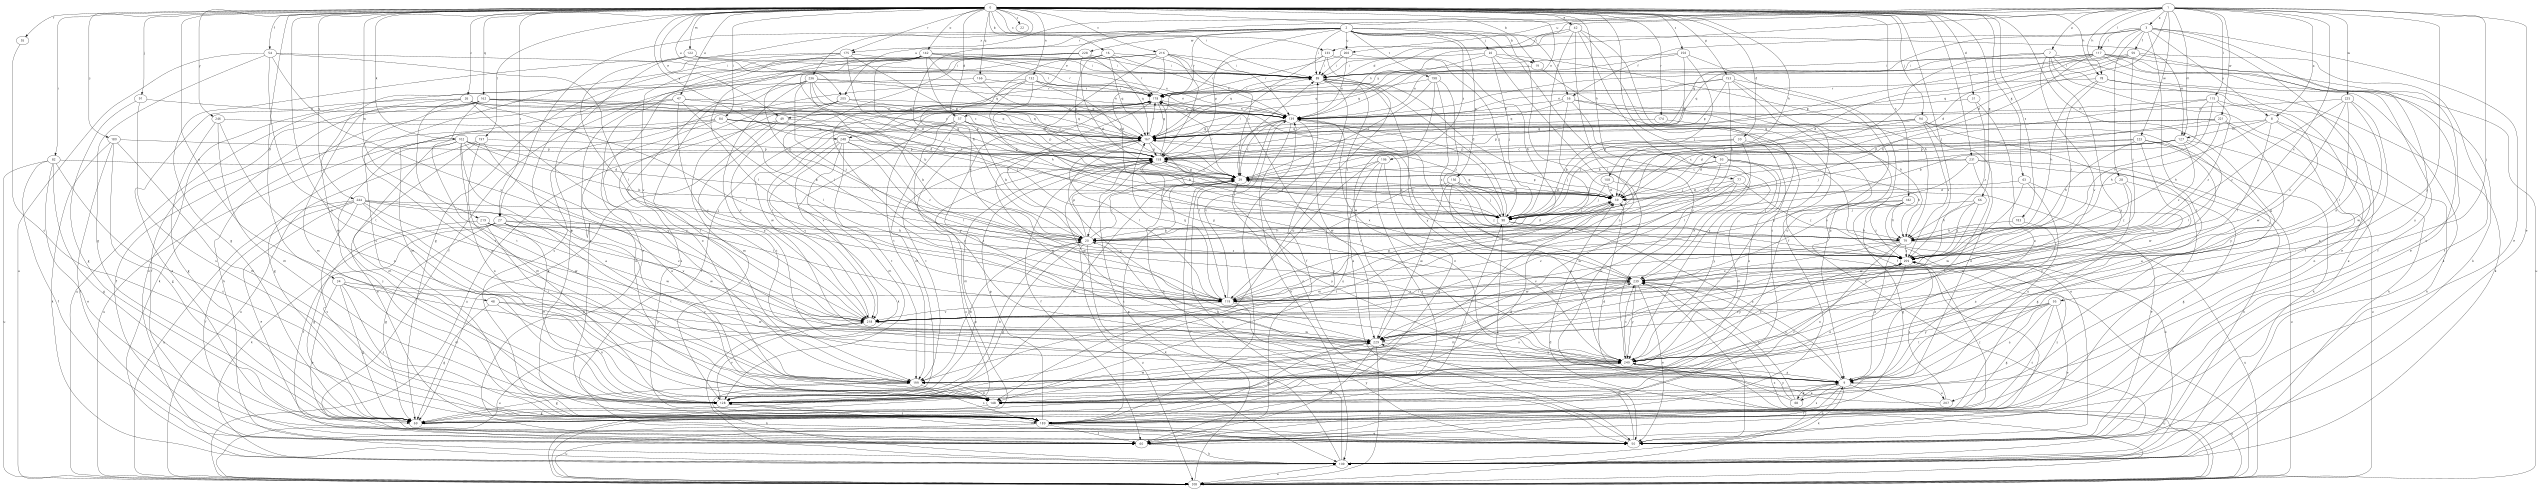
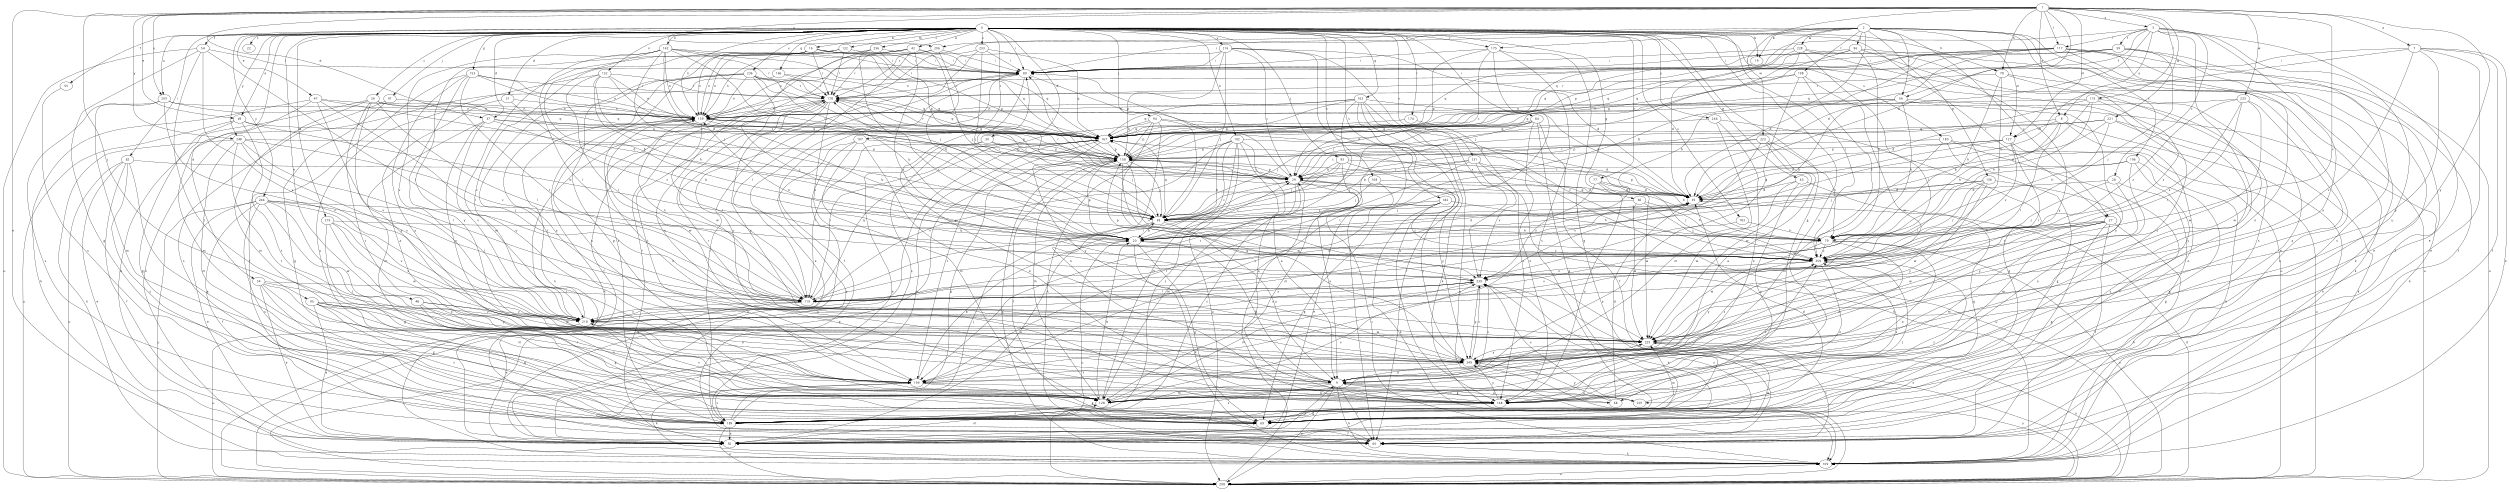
  strict digraph {
    fontname="Open Sans"
    node [fontname="Open Sans"]
    edge [fontname="Open Sans"]
    0
    16
    19
    22
    26
    27
    30
    31
    34
    37
    42
    47
    48
    49
    54
    55
    63
    66
    68
    77
    78
    82
    84
    89
    91
    93
    94
    102
    108
    122
    132
    139
    142
    148
    153
    162
    166
    174
    175
    180
    182
    183
    197
    205
    216
    219
    231
    233
    236
    244
    246
    248
    256
    259
    158
    178
    167
    128
    208
    50
    249
    199
    119
    60
    109
    79
    69
    229
    98
    9
    189
    20
    218
    239
    39
    29
    1
    3
    7
    8
    95
    115
    117
    127
    206
    221
    223
    225
    56
    28
    59
    207
    2
    96
    156
    n96 [label=196]
    198
    228
    0 -> 16 [label=b]
    0 -> 19 [label=b]
    0 -> 22 [label=c]
    0 -> 26 [label=c]
    0 -> 27 [label=c]
    0 -> 30 [label=d]
    0 -> 31 [label=d]
    0 -> 34 [label=d]
    0 -> 37 [label=d]
    0 -> 42 [label=e]
    0 -> 47 [label=e]
    0 -> 48 [label=e]
    0 -> 49 [label=e]
    0 -> 54 [label=f]
    0 -> 55 [label=f]
    0 -> 63 [label=g]
    0 -> 66 [label=g]
    0 -> 68 [label=g]
    0 -> 77 [label=h]
    0 -> 78 [label=h]
    0 -> 82 [label=i]
    0 -> 84 [label=i]
    0 -> 89 [label=i]
    0 -> 91 [label=j]
    0 -> 93 [label=j]
    0 -> 94 [label=j]
    0 -> 102 [label=k]
    0 -> 108 [label=k]
    0 -> 122 [label=m]
    0 -> 132 [label=n]
    0 -> 139 [label=n]
    0 -> 142 [label=o]
    0 -> 148 [label=o]
    0 -> 153 [label=p]
    0 -> 162 [label=q]
    0 -> 166 [label=q]
    0 -> 174 [label=r]
    0 -> 175 [label=r]
    0 -> 180 [label=s]
    0 -> 182 [label=s]
    0 -> 183 [label=s]
    0 -> 197 [label=t]
    0 -> 205 [label=u]
    0 -> 216 [label=v]
    0 -> 219 [label=w]
    0 -> 231 [label=x]
    0 -> 233 [label=x]
    0 -> 236 [label=x]
    0 -> 244 [label=y]
    0 -> 246 [label=y]
    0 -> 248 [label=y]
    0 -> 256 [label=z]
    0 -> 259 [label=z]
    16 -> 89 [label=i]
    16 -> 139 [label=n]
    16 -> 148 [label=o]
    16 -> 158 [label=p]
    16 -> 178 [label=r]
    16 -> 167 [label=q]
    16 -> 128 [label=m]
    19 -> 167 [label=q]
    19 -> 208 [label=u]
    26 -> 139 [label=n]
    26 -> 167 [label=q]
    26 -> 128 [label=m]
    26 -> 50 [label=e]
    26 -> 249 [label=y]
    26 -> 199 [label=t]
    26 -> 119 [label=l]
    27 -> 259 [label=z]
    27 -> 128 [label=m]
    27 -> 199 [label=t]
    27 -> 60 [label=f]
    27 -> 109 [label=k]
    27 -> 79 [label=h]
    27 -> 69 [label=g]
    27 -> 229 [label=w]
    30 -> 158 [label=p]
    30 -> 50 [label=e]
    30 -> 119 [label=l]
    30 -> 98 [label=j]
    31 -> 139 [label=n]
    31 -> 259 [label=z]
    31 -> 9 [label=a]
    34 -> 128 [label=m]
    34 -> 50 [label=e]
    34 -> 249 [label=y]
    34 -> 119 [label=l]
    34 -> 69 [label=g]
    34 -> 189 [label=s]
    37 -> 158 [label=p]
    37 -> 167 [label=q]
    37 -> 128 [label=m]
    37 -> 249 [label=y]
    37 -> 20 [label=b]
    37 -> 218 [label=v]
-   42 -> 233 [label=i]
+   42 -> 89 [label=i]
    42 -> 139 [label=n]
    42 -> 119 [label=l]
    42 -> 60 [label=f]
    42 -> 98 [label=j]
    42 -> 189 [label=s]
    42 -> 239 [label=x]
    47 -> 139 [label=n]
    47 -> 128 [label=m]
    47 -> 119 [label=l]
    47 -> 109 [label=k]
    47 -> 218 [label=v]
    47 -> 39 [label=d]
    48 -> 148 [label=o]
    48 -> 69 [label=g]
    48 -> 229 [label=w]
    48 -> 218 [label=v]
    49 -> 167 [label=q]
    49 -> 208 [label=u]
    49 -> 199 [label=t]
    49 -> 69 [label=g]
    49 -> 20 [label=b]
    54 -> 89 [label=i]
    54 -> 208 [label=u]
    54 -> 199 [label=t]
    54 -> 119 [label=l]
    54 -> 69 [label=g]
    54 -> 218 [label=v]
    55 -> 189 [label=s]
    63 -> 148 [label=o]
    63 -> 69 [label=g]
    63 -> 229 [label=w]
    63 -> 39 [label=d]
    66 -> 259 [label=z]
    66 -> 79 [label=h]
    66 -> 229 [label=w]
    66 -> 98 [label=j]
    68 -> 249 [label=y]
    68 -> 9 [label=a]
    68 -> 239 [label=x]
    68 -> 39 [label=d]
    77 -> 148 [label=o]
    77 -> 259 [label=z]
    77 -> 229 [label=w]
    77 -> 239 [label=x]
    77 -> 39 [label=d]
    78 -> 259 [label=z]
    78 -> 178 [label=r]
    78 -> 50 [label=e]
    78 -> 109 [label=k]
    78 -> 79 [label=h]
    82 -> 208 [label=u]
    82 -> 50 [label=e]
    82 -> 60 [label=f]
    82 -> 69 [label=g]
    82 -> 189 [label=s]
    82 -> 29 [label=c]
    84 -> 148 [label=o]
    84 -> 167 [label=q]
    84 -> 60 [label=f]
    84 -> 69 [label=g]
    84 -> 98 [label=j]
    84 -> 20 [label=b]
    84 -> 29 [label=c]
    89 -> 178 [label=r]
    89 -> 50 [label=e]
    89 -> 249 [label=y]
    89 -> 60 [label=f]
    89 -> 39 [label=d]
    91 -> 139 [label=n]
    91 -> 69 [label=g]
    91 -> 189 [label=s]
    93 -> 128 [label=m]
    93 -> 249 [label=y]
    93 -> 119 [label=l]
    93 -> 79 [label=h]
    93 -> 98 [label=j]
    93 -> 29 [label=b]
    94 -> 148 [label=o]
    94 -> 259 [label=z]
    94 -> 158 [label=p]
    94 -> 167 [label=q]
    94 -> 109 [label=k]
    94 -> 98 [label=j]
    94 -> 189 [label=s]
    102 -> 148 [label=o]
    102 -> 158 [label=p]
    102 -> 128 [label=m]
    102 -> 208 [label=u]
    102 -> 9 [label=a]
    102 -> 189 [label=s]
    102 -> 20 [label=b]
    102 -> 218 [label=v]
    102 -> 39 [label=d]
    108 -> 50 [label=e]
    108 -> 98 [label=j]
    108 -> 39 [label=d]
    122 -> 89 [label=i]
    122 -> 178 [label=r]
    122 -> 69 [label=g]
    122 -> 218 [label=v]
    132 -> 139 [label=n]
    132 -> 178 [label=r]
    132 -> 119 [label=l]
    132 -> 79 [label=h]
    132 -> 98 [label=j]
    132 -> 189 [label=s]
    132 -> 29 [label=c]
    139 -> 167 [label=q]
    139 -> 119 [label=l]
    139 -> 109 [label=k]
    139 -> 229 [label=w]
    139 -> 98 [label=j]
    139 -> 20 [label=b]
    139 -> 29 [label=c]
    142 -> 89 [label=i]
    142 -> 139 [label=n]
    142 -> 178 [label=r]
    142 -> 167 [label=q]
    142 -> 119 [label=l]
    142 -> 98 [label=j]
    142 -> 20 [label=b]
    142 -> 218 [label=v]
    142 -> 39 [label=d]
    142 -> 29 [label=c]
    148 -> 249 [label=y]
    148 -> 69 [label=g]
    153 -> 139 [label=n]
    153 -> 158 [label=p]
    153 -> 178 [label=r]
    153 -> 249 [label=y]
    153 -> 119 [label=l]
    153 -> 60 [label=f]
    153 -> 9 [label=a]
    162 -> 139 [label=n]
    162 -> 148 [label=o]
    162 -> 158 [label=p]
    162 -> 167 [label=q]
    162 -> 208 [label=u]
    162 -> 199 [label=t]
    162 -> 60 [label=f]
    162 -> 109 [label=k]
    162 -> 39 [label=d]
    166 -> 178 [label=r]
    166 -> 167 [label=q]
    166 -> 109 [label=k]
    174 -> 148 [label=o]
    174 -> 167 [label=q]
    175 -> 89 [label=i]
    175 -> 158 [label=p]
    175 -> 199 [label=t]
    175 -> 69 [label=g]
    175 -> 189 [label=s]
    175 -> 29 [label=c]
    180 -> 158 [label=p]
    180 -> 128 [label=m]
    180 -> 60 [label=f]
    180 -> 109 [label=k]
    180 -> 69 [label=g]
    182 -> 259 [label=z]
    182 -> 109 [label=k]
    182 -> 79 [label=h]
    182 -> 69 [label=g]
    182 -> 98 [label=j]
    182 -> 218 [label=v]
    183 -> 79 [label=h]
    183 -> 9 [label=a]
    197 -> 148 [label=o]
    197 -> 158 [label=p]
    197 -> 128 [label=m]
    197 -> 208 [label=u]
    197 -> 50 [label=e]
    205 -> 139 [label=n]
    205 -> 167 [label=q]
    205 -> 128 [label=m]
    205 -> 189 [label=s]
    205 -> 218 [label=v]
    216 -> 89 [label=i]
    216 -> 139 [label=n]
    216 -> 158 [label=p]
    216 -> 60 [label=f]
    216 -> 98 [label=j]
    216 -> 239 [label=x]
    216 -> 39 [label=d]
    216 -> 29 [label=c]
    219 -> 148 [label=o]
    219 -> 69 [label=g]
    219 -> 229 [label=w]
    219 -> 20 [label=b]
    219 -> 218 [label=v]
    231 -> 208 [label=u]
    231 -> 199 [label=t]
    231 -> 109 [label=k]
    231 -> 98 [label=j]
    231 -> 239 [label=x]
    231 -> 29 [label=c]
    233 -> 89 [label=i]
    233 -> 148 [label=o]
    233 -> 178 [label=r]
    233 -> 167 [label=q]
    233 -> 98 [label=j]
    236 -> 139 [label=n]
    236 -> 148 [label=o]
    236 -> 259 [label=z]
    236 -> 178 [label=r]
    236 -> 167 [label=q]
    236 -> 199 [label=t]
    236 -> 9 [label=a]
    236 -> 20 [label=b]
    236 -> 29 [label=c]
    244 -> 208 [label=u]
    244 -> 50 [label=e]
    244 -> 199 [label=t]
    244 -> 119 [label=l]
    244 -> 60 [label=f]
    244 -> 229 [label=w]
    244 -> 98 [label=j]
    244 -> 189 [label=s]
    244 -> 218 [label=v]
    246 -> 148 [label=o]
    246 -> 167 [label=q]
    246 -> 128 [label=m]
    246 -> 69 [label=g]
    248 -> 259 [label=z]
    248 -> 158 [label=p]
    248 -> 128 [label=m]
    248 -> 199 [label=t]
    248 -> 119 [label=l]
    248 -> 109 [label=k]
    248 -> 218 [label=v]
    256 -> 89 [label=i]
    256 -> 139 [label=n]
    256 -> 148 [label=o]
    256 -> 158 [label=p]
    256 -> 98 [label=j]
    259 -> 139 [label=n]
    259 -> 148 [label=o]
    259 -> 249 [label=y]
    259 -> 189 [label=s]
    259 -> 239 [label=x]
    158 -> 89 [label=i]
    158 -> 178 [label=r]
    158 -> 128 [label=m]
    158 -> 60 [label=f]
    158 -> 229 [label=w]
    158 -> 98 [label=j]
    158 -> 239 [label=x]
    158 -> 29 [label=c]
    178 -> 139 [label=n]
    178 -> 167 [label=q]
    178 -> 249 [label=y]
    178 -> 199 [label=t]
    178 -> 60 [label=f]
    178 -> 229 [label=w]
    178 -> 239 [label=x]
    167 -> 158 [label=p]
    167 -> 178 [label=r]
    167 -> 208 [label=u]
    167 -> 50 [label=e]
    167 -> 249 [label=y]
    167 -> 199 [label=t]
    167 -> 119 [label=l]
    128 -> 259 [label=z]
    128 -> 229 [label=w]
    128 -> 189 [label=s]
    128 -> 20 [label=b]
    128 -> 218 [label=v]
    128 -> 239 [label=x]
    208 -> 158 [label=p]
    208 -> 239 [label=x]
    208 -> 39 [label=d]
    208 -> 29 [label=c]
    50 -> 139 [label=n]
    50 -> 128 [label=m]
    50 -> 229 [label=w]
    50 -> 9 [label=a]
    50 -> 239 [label=x]
    249 -> 259 [label=z]
    249 -> 167 [label=q]
    249 -> 208 [label=u]
    249 -> 199 [label=t]
    249 -> 9 [label=a]
    249 -> 239 [label=x]
    199 -> 148 [label=o]
    199 -> 109 [label=k]
    199 -> 69 [label=g]
    199 -> 189 [label=s]
    199 -> 20 [label=b]
    119 -> 139 [label=n]
    119 -> 167 [label=q]
    119 -> 50 [label=e]
    119 -> 218 [label=v]
    119 -> 239 [label=x]
    119 -> 39 [label=d]
    60 -> 109 [label=k]
    109 -> 158 [label=p]
    109 -> 208 [label=u]
    109 -> 29 [label=c]
    79 -> 148 [label=o]
    79 -> 259 [label=z]
    79 -> 167 [label=q]
    79 -> 208 [label=u]
    79 -> 229 [label=w]
    79 -> 9 [label=a]
    79 -> 218 [label=v]
    69 -> 39 [label=d]
    229 -> 208 [label=u]
    229 -> 249 [label=y]
    229 -> 60 [label=f]
    98 -> 89 [label=i]
    98 -> 167 [label=q]
    98 -> 50 [label=e]
    98 -> 79 [label=h]
    98 -> 9 [label=a]
    98 -> 20 [label=b]
    98 -> 29 [label=c]
    9 -> 68 [label=g]
    9 -> 178 [label=r]
    9 -> 128 [label=m]
    9 -> 208 [label=u]
    9 -> 60 [label=f]
    9 -> 109 [label=k]
    9 -> 189 [label=s]
    9 -> 20 [label=b]
    9 -> 239 [label=x]
    9 -> 207 [label=u]
    189 -> 89 [label=i]
    189 -> 259 [label=z]
    189 -> 158 [label=p]
    189 -> 208 [label=u]
    189 -> 50 [label=e]
    189 -> 60 [label=f]
    189 -> 229 [label=w]
    189 -> 98 [label=j]
    20 -> 259 [label=z]
    20 -> 158 [label=p]
    20 -> 178 [label=r]
    20 -> 208 [label=u]
    20 -> 109 [label=k]
    20 -> 69 [label=g]
    20 -> 39 [label=d]
    20 -> 29 [label=c]
    218 -> 178 [label=r]
    218 -> 208 [label=u]
    218 -> 229 [label=w]
    239 -> 158 [label=p]
    239 -> 128 [label=m]
    239 -> 50 [label=e]
    239 -> 249 [label=y]
    239 -> 119 [label=l]
    239 -> 218 [label=v]
    39 -> 158 [label=p]
    39 -> 199 [label=t]
    39 -> 98 [label=j]
    29 -> 89 [label=i]
    29 -> 158 [label=p]
    29 -> 178 [label=r]
    29 -> 128 [label=m]
    29 -> 249 [label=y]
    29 -> 9 [label=a]
    29 -> 189 [label=s]
    29 -> 39 [label=d]
    1 -> 37 [label=d]
    1 -> 49 [label=e]
    1 -> 78 [label=h]
    1 -> 205 [label=u]
    1 -> 248 [label=y]
    1 -> 50 [label=e]
    1 -> 249 [label=y]
    1 -> 239 [label=x]
    1 -> 39 [label=d]
    1 -> 3 [label=a]
    1 -> 7 [label=a]
    1 -> 8 [label=a]
    1 -> 95 [label=j]
    1 -> 115 [label=l]
    1 -> 117 [label=l]
    1 -> 127 [label=m]
    1 -> 206 [label=u]
    1 -> 221 [label=w]
    1 -> 223 [label=w]
    1 -> 225 [label=w]
    3 -> 167 [label=q]
    3 -> 50 [label=e]
    3 -> 199 [label=t]
    3 -> 9 [label=a]
    3 -> 39 [label=d]
    3 -> 8 [label=a]
    3 -> 117 [label=l]
    3 -> 56 [label=f]
    3 -> 28 [label=c]
    3 -> 59 [label=f]
    3 -> 207 [label=u]
    7 -> 89 [label=i]
    7 -> 50 [label=e]
    7 -> 249 [label=y]
    7 -> 60 [label=f]
    7 -> 109 [label=k]
    7 -> 20 [label=b]
    7 -> 218 [label=v]
    8 -> 148 [label=o]
    8 -> 119 [label=l]
    8 -> 109 [label=k]
    8 -> 79 [label=h]
    8 -> 29 [label=c]
    8 -> 127 [label=m]
    95 -> 50 [label=e]
    95 -> 249 [label=y]
    95 -> 199 [label=t]
    95 -> 69 [label=g]
    95 -> 9 [label=a]
    95 -> 189 [label=s]
    95 -> 218 [label=v]
    115 -> 139 [label=n]
    115 -> 259 [label=z]
    115 -> 79 [label=h]
    115 -> 229 [label=w]
    115 -> 20 [label=b]
    115 -> 39 [label=d]
    117 -> 89 [label=i]
    117 -> 158 [label=p]
    117 -> 167 [label=q]
    117 -> 208 [label=u]
    117 -> 50 [label=e]
    117 -> 60 [label=f]
    117 -> 109 [label=k]
    117 -> 20 [label=b]
    117 -> 39 [label=d]
    127 -> 259 [label=z]
    127 -> 158 [label=p]
    127 -> 208 [label=u]
    127 -> 119 [label=l]
    127 -> 98 [label=j]
    127 -> 39 [label=d]
    206 -> 89 [label=i]
    206 -> 139 [label=n]
    206 -> 178 [label=r]
    206 -> 20 [label=b]
    221 -> 167 [label=q]
    221 -> 249 [label=y]
    221 -> 109 [label=k]
    221 -> 79 [label=h]
    221 -> 39 [label=d]
    221 -> 29 [label=c]
    223 -> 158 [label=p]
    223 -> 79 [label=h]
    223 -> 229 [label=w]
    223 -> 9 [label=a]
    223 -> 218 [label=v]
    223 -> 29 [label=c]
    225 -> 139 [label=n]
    225 -> 259 [label=z]
    225 -> 119 [label=l]
    225 -> 229 [label=w]
    225 -> 9 [label=a]
    225 -> 239 [label=x]
    56 -> 139 [label=n]
    56 -> 167 [label=q]
    56 -> 249 [label=y]
    56 -> 109 [label=k]
    56 -> 79 [label=h]
    56 -> 20 [label=b]
    28 -> 259 [label=z]
    28 -> 249 [label=y]
    28 -> 69 [label=g]
    28 -> 39 [label=d]
    59 -> 89 [label=i]
    59 -> 139 [label=n]
    59 -> 259 [label=z]
    59 -> 167 [label=q]
    59 -> 60 [label=f]
    59 -> 189 [label=s]
    207 -> 139 [label=n]
    207 -> 259 [label=z]
    2 -> 19 [label=b]
    2 -> 27 [label=c]
    2 -> 89 [label=i]
    2 -> 148 [label=o]
    2 -> 175 [label=r]
    2 -> 158 [label=p]
    2 -> 178 [label=r]
    2 -> 189 [label=s]
    2 -> 20 [label=b]
    2 -> 127 [label=m]
    2 -> 206 [label=u]
    2 -> 56 [label=f]
    2 -> 96 [label=j]
    2 -> 156 [label=p]
    2 -> n96 [label=s]
    2 -> 198 [label=t]
    2 -> 228 [label=w]
    96 -> 89 [label=i]
    96 -> 167 [label=q]
    96 -> 208 [label=u]
    96 -> 249 [label=y]
    96 -> 79 [label=h]
    96 -> 98 [label=j]
    156 -> 259 [label=z]
    156 -> 128 [label=m]
    156 -> 249 [label=y]
    156 -> 229 [label=w]
    156 -> 98 [label=j]
    156 -> 39 [label=d]
    n96 -> 148 [label=o]
    n96 -> 119 [label=l]
    n96 -> 69 [label=g]
    n96 -> 189 [label=s]
    n96 -> 29 [label=c]
    198 -> 259 [label=z]
    198 -> 178 [label=r]
    198 -> 229 [label=w]
    198 -> 239 [label=x]
    198 -> 29 [label=c]
    228 -> 89 [label=i]
    228 -> 167 [label=q]
    228 -> 50 [label=e]
    228 -> 119 [label=l]
    228 -> 189 [label=s]
    228 -> 39 [label=d]
  }
